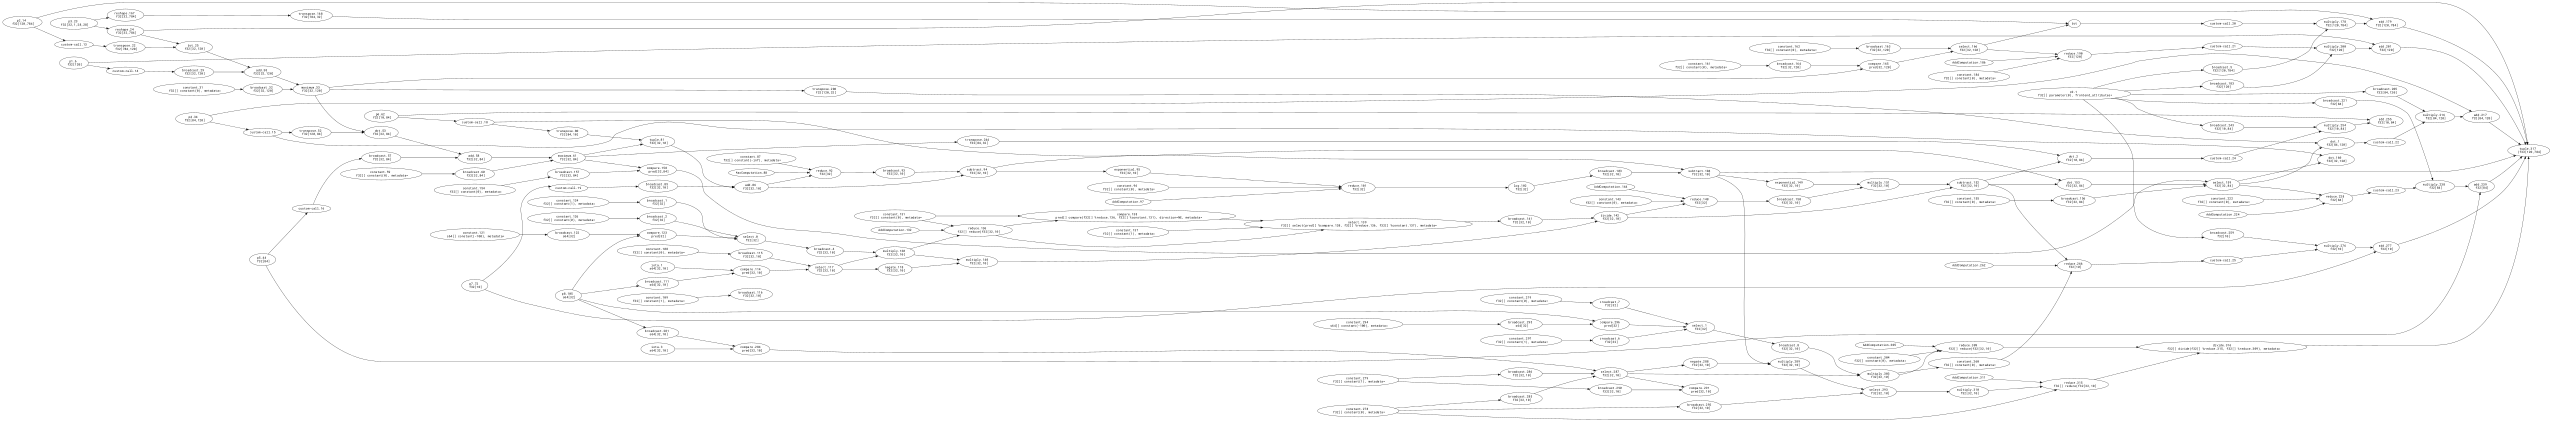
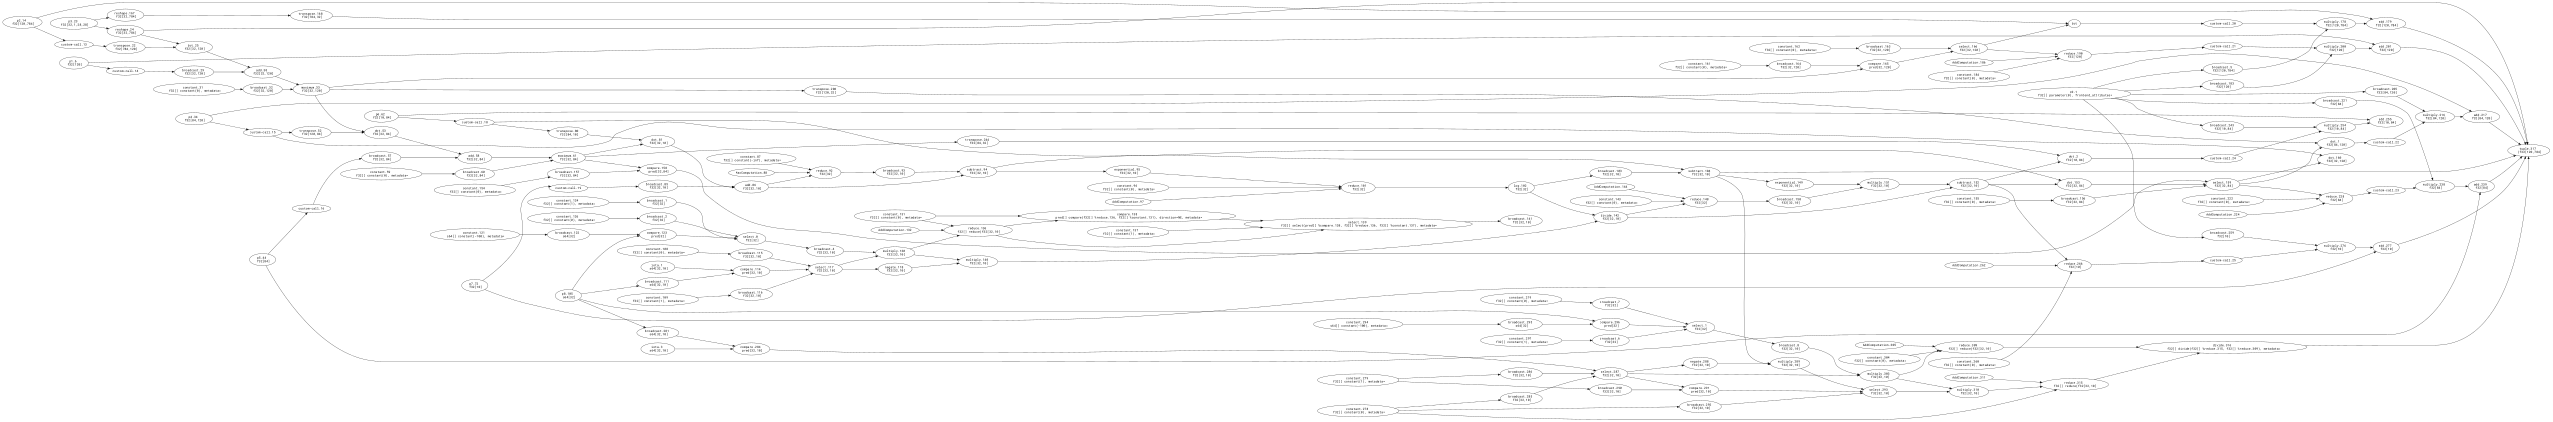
  digraph {
    fontname="Roboto Mono"
    rankdir=LR
    node [fontname="Roboto Mono"]
    edge [fontname="Roboto Mono"]
    n1 [label="p2.14 \n f32[120,784]"]
    n2 [label="add.179 \n f32[120,784]"]
    "custom-call.13"
    n4 [label="tuple.317 \n (f32[120,784]"]
    n5 [label="transpose.22 \n f32[784,120]"]
    n6 [label="p3.23 \n f32[32,1,28,28]"]
    n7 [label="reshape.24 \n f32[32,784]"]
    n8 [label="reshape.167 \n f32[32,784]"]
    n9 [label="dot.25 \n f32[32,120]"]
    n10 [label="transpose.168 \n f32[784,32]"]
    n11 [label="add.30 \n f32[32,120]"]
    n12 [label="maximum.33 \n f32[32,120]"]
    n13 [label="p1.6 \n f32[120]"]
    n14 [label="add.201 \n f32[120]"]
    "custom-call.14"
    n16 [label="broadcast.29 \n f32[32,120]"]
    n17 [label="compare.165 \n pred[32,120]"]
    n18 [label="dot.53 \n f32[32,84]"]
    n19 [label="transpose.206 \n f32[120,32]"]
    n20 [label="constant.31 \n f32[] constant(0), metadata="]
    n21 [label="broadcast.32 \n f32[32,120]"]
    n22 [label="select.166 \n f32[32,120]"]
    n23 [label="add.58 \n f32[32,84]"]
    n24 [label="dot.1 \n f32[84,120]"]
    n25 [label="constant.161 \n f32[] constant(0), metadata="]
    n26 [label="broadcast.164 \n f32[32,120]"]
    n27 [label="reduce.190 \n f32[120]"]
    dot
    n29 [label="p4.34 \n f32[84,120]"]
    n30 [label="add.217 \n f32[84,120]"]
    "custom-call.15"
    n32 [label="transpose.52 \n f32[120,84]"]
    n33 [label="dot.160 \n f32[32,120]"]
    n34 [label="maximum.61 \n f32[32,84]"]
    n35 [label="p5.44 \n f32[84]"]
    n36 [label="add.239 \n f32[84]"]
    "custom-call.16"
    n38 [label="broadcast.57 \n f32[32,84]"]
    n39 [label="compare.158 \n pred[32,84]"]
-   n40 [label="tuple.81 \n f32[32,10]"]
+   n40 [label="dot.81 \n f32[32,10]"]
    n41 [label="transpose.244 \n f32[84,32]"]
    n42 [label="constant.59 \n f32[] constant(0), metadata="]
    n43 [label="broadcast.60 \n f32[32,84]"]
    n44 [label="select.159 \n f32[32,84]"]
    n45 [label="add.86 \n f32[32,10]"]
    n46 [label="dot.2 \n f32[10,84]"]
    n47 [label="constant.154 \n f32[] constant(0), metadata="]
    n48 [label="broadcast.157 \n f32[32,84]"]
    n49 [label="reduce.228 \n f32[84]"]
    n50 [label="p8.105 \n s64[32]"]
    n51 [label="broadcast.111 \n s64[32,10]"]
    n52 [label="compare.123 \n pred[32]"]
    n53 [label="broadcast.281 \n s64[32,10]"]
    n54 [label="compare.296 \n pred[32]"]
    n55 [label="compare.114 \n pred[32,10]"]
    n56 [label="select.0 \n f32[32]"]
    n57 [label="compare.284 \n pred[32,10]"]
    n58 [label="select.1 \n f32[32]"]
    n59 [label="select.117 \n f32[32,10]"]
    n60 [label="iota.1 \n s64[32,10]"]
    n61 [label="negate.118 \n f32[32,10]"]
    n62 [label="multiply.130 \n f32[32,10]"]
    n63 [label="constant.109 \n f32[] constant(1), metadata="]
    n64 [label="broadcast.116 \n f32[32,10]"]
    n65 [label="constant.108 \n f32[] constant(0), metadata="]
    n66 [label="broadcast.115 \n f32[32,10]"]
    n67 [label="multiply.140 \n f32[32,10]"]
    n68 [label="reduce.136 \n f32[] reduce(f32[32,10]"]
    n69 [label="divide.142 \n f32[32,10]"]
    n70 [label="constant.121 \n s64[] constant(-100), metadata="]
    n71 [label="broadcast.122 \n s64[32]"]
    n72 [label="broadcast.4 \n f32[32,10]"]
    n73 [label="constant.124 \n f32[] constant(1), metadata="]
    n74 [label="broadcast.1 \n f32[32]"]
    n75 [label="constant.126 \n f32[] constant(0), metadata="]
    n76 [label="broadcast.2 \n f32[32]"]
    n77 [label="compare.138 \n pred[] compare(f32[] %reduce.136, f32[] %constant.131), direction=NE, metadata="]
    n78 [label="select.139 \n f32[] select(pred[] %compare.138, f32[] %reduce.136, f32[] %constant.137), metadata="]
    n79 [label="reduce.148 \n f32[32]"]
    n80 [label="subtract.152 \n f32[32,10]"]
    n81 [label="constant.131 \n f32[] constant(0), metadata="]
    n82 [label="broadcast.141 \n f32[32,10]"]
    n83 [label="constant.137 \n f32[] constant(1), metadata="]
    n84 [label="broadcast.150 \n f32[32,10]"]
    n85 [label="dot.153 \n f32[32,84]"]
    n86 [label="reduce.266 \n f32[10]"]
    n87 [label="p6.62 \n f32[10,84]"]
    n88 [label="add.255 \n f32[10,84]"]
    "custom-call.18"
    n90 [label="transpose.80 \n f32[84,10]"]
    n91 [label="reduce.92 \n f32[32]"]
    n92 [label="subtract.94 \n f32[32,10]"]
    n93 [label="p7.72 \n f32[10]"]
    n94 [label="add.277 \n f32[10]"]
    "custom-call.19"
    n96 [label="broadcast.85 \n f32[32,10]"]
    n97 [label="broadcast.93 \n f32[32,10]"]
    n98 [label="exponential.95 \n f32[32,10]"]
    n99 [label="subtract.104 \n f32[32,10]"]
    n100 [label="constant.87 \n f32[] constant(-inf), metadata="]
    n101 [label="reduce.101 \n f32[32]"]
    n102 [label="exponential.149 \n f32[32,10]"]
    n103 [label="multiply.289 \n f32[32,10]"]
    n104 [label="log.102 \n f32[32]"]
    n105 [label="constant.96 \n f32[] constant(0), metadata="]
    n106 [label="broadcast.103 \n f32[32,10]"]
    n107 [label="multiply.151 \n f32[32,10]"]
    n108 [label="select.293 \n f32[32,10]"]
    n109 [label="constant.143 \n f32[] constant(0), metadata="]
    "custom-call.24"
    "custom-call.25"
    n112 [label="constant.155 \n f32[] constant(0), metadata="]
    n113 [label="broadcast.156 \n f32[32,84]"]
    "custom-call.22"
    "custom-call.23"
    n116 [label="constant.162 \n f32[] constant(0), metadata="]
    n117 [label="broadcast.163 \n f32[32,120]"]
    "custom-call.21"
    "custom-call.20"
    n120 [label="p0.1 \n f32[] parameter(0), frontend_attributes="]
    n121 [label="broadcast.5 \n f32[120,784]"]
    n122 [label="broadcast.183 \n f32[120]"]
    n123 [label="broadcast.205 \n f32[84,120]"]
    n124 [label="broadcast.221 \n f32[84]"]
    n125 [label="broadcast.243 \n f32[10,84]"]
    n126 [label="broadcast.259 \n f32[10]"]
    n127 [label="multiply.178 \n f32[120,784]"]
    n128 [label="multiply.200 \n f32[120]"]
    n129 [label="multiply.216 \n f32[84,120]"]
    n130 [label="multiply.238 \n f32[84]"]
    n131 [label="multiply.254 \n f32[10,84]"]
    n132 [label="multiply.276 \n f32[10]"]
    n133 [label="constant.184 \n f32[] constant(0), metadata="]
    n134 [label="constant.222 \n f32[] constant(0), metadata="]
    n135 [label="constant.260 \n f32[] constant(0), metadata="]
    n136 [label="select.287 \n f32[32,10]"]
    n137 [label="iota.3 \n s64[32,10]"]
    n138 [label="compare.291 \n pred[32,10]"]
    n139 [label="negate.288 \n f32[32,10]"]
    n140 [label="multiply.303 \n f32[32,10]"]
    n141 [label="constant.279 \n f32[] constant(1), metadata="]
    n142 [label="broadcast.286 \n f32[32,10]"]
    n143 [label="broadcast.290 \n f32[32,10]"]
    n144 [label="constant.278 \n f32[] constant(0), metadata="]
    n145 [label="broadcast.285 \n f32[32,10]"]
    n146 [label="broadcast.292 \n f32[32,10]"]
    n147 [label="reduce.315 \n f32[] reduce(f32[32,10]"]
    n148 [label="divide.316 \n f32[] divide(f32[] %reduce.315, f32[] %reduce.309), metadata="]
    n149 [label="multiply.310 \n f32[32,10]"]
    n150 [label="reduce.309 \n f32[] reduce(f32[32,10]"]
    n151 [label="constant.294 \n s64[] constant(-100), metadata="]
    n152 [label="broadcast.295 \n s64[32]"]
    n153 [label="broadcast.8 \n f32[32,10]"]
    n154 [label="constant.297 \n f32[] constant(1), metadata="]
    n155 [label="broadcast.6 \n f32[32]"]
    n156 [label="constant.219 \n f32[] constant(0), metadata="]
    n157 [label="broadcast.7 \n f32[32]"]
    n158 [label="constant.304 \n f32[] constant(0), metadata="]
    "AddComputation.132"
    "MaxComputation.88"
    "AddComputation.97"
    "AddComputation.144"
    "AddComputation.186"
    "AddComputation.224"
    "AddComputation.262"
    "AddComputation.311"
    "AddComputation.305"
    n1 -> n2
    n1 -> "custom-call.13"
    n2 -> n4
    "custom-call.13" -> n5
    n5 -> n9
    n6 -> n7
    n6 -> n8
    n7 -> n4
    n7 -> n9
    n8 -> n10
    n9 -> n11
    n10 -> dot
    n11 -> n12
    n12 -> n17
    n12 -> n18
    n12 -> n19
    n13 -> n14
    n13 -> "custom-call.14"
    n14 -> n4
    "custom-call.14" -> n16
    n16 -> n11
    n17 -> n22
    n18 -> n23
    n19 -> n24
    n20 -> n21
    n21 -> n12
    n22 -> n27
    n22 -> dot
    n23 -> n34
    n24 -> "custom-call.22"
    n25 -> n26
    n26 -> n17
    n27 -> "custom-call.21"
    dot -> "custom-call.20"
    n29 -> n30
    n29 -> "custom-call.15"
    n30 -> n4
    "custom-call.15" -> n32
    "custom-call.15" -> n33
    n32 -> n18
    n34 -> n39
    n34 -> n40
    n34 -> n41
    n35 -> n36
    n35 -> "custom-call.16"
    n36 -> n4
    "custom-call.16" -> n38
    n38 -> n23
    n39 -> n44
    n40 -> n45
    n41 -> n46
    n42 -> n43
    n43 -> n34
    n44 -> n24
    n44 -> n33
    n44 -> n49
    n45 -> n91
    n45 -> n92
    n46 -> "custom-call.24"
    n47 -> n48
    n48 -> n39
    n49 -> "custom-call.23"
    n50 -> n51
    n50 -> n52
    n50 -> n53
    n50 -> n54
    n51 -> n55
    n52 -> n56
    n53 -> n57
    n54 -> n58
    n55 -> n59
    n56 -> n72
    n57 -> n136
    n58 -> n153
    n59 -> n61
    n59 -> n62
    n60 -> n55
    n61 -> n67
    n62 -> n67
    n62 -> n68
    n63 -> n64
+   n64 -> n59
    n65 -> n66
    n66 -> n59
    n67 -> n69
    n68 -> n77
    n68 -> n78
    n69 -> n79
    n69 -> n80
    n70 -> n71
    n71 -> n52
    n72 -> n62
    n73 -> n74
    n74 -> n56
    n75 -> n76
    n76 -> n56
    n77 -> n78
    n78 -> n82
    n79 -> n84
    n80 -> n46
    n80 -> n85
    n80 -> n86
    n81 -> n68
    n81 -> n77
-   n82 -> n69
+   n104 -> n69
    n83 -> n78
    n84 -> n107
    n85 -> n44
    n86 -> "custom-call.25"
    n87 -> n88
    n87 -> "custom-call.18"
    "custom-call.18" -> n85
    "custom-call.18" -> n90
    n90 -> n40
    n91 -> n97
    n92 -> n98
    n92 -> n99
    n93 -> n94
    n93 -> "custom-call.19"
    n94 -> n4
    "custom-call.19" -> n96
    n96 -> n45
    n97 -> n92
    n98 -> n101
    n99 -> n4
    n99 -> n102
    n99 -> n103
    n100 -> n91
    n101 -> n104
    n102 -> n107
    n103 -> n108
    n104 -> n106
    n105 -> n101
    n106 -> n99
    n107 -> n80
    n108 -> n149
    n109 -> n79
    "custom-call.24" -> n131
    "custom-call.25" -> n132
    n112 -> n113
    n113 -> n44
    "custom-call.22" -> n129
    "custom-call.23" -> n130
    n116 -> n117
    n117 -> n22
    "custom-call.21" -> n128
    "custom-call.20" -> n127
    n120 -> n121
    n120 -> n122
    n120 -> n123
    n120 -> n124
    n120 -> n125
    n120 -> n126
    n121 -> n127
    n122 -> n128
    n123 -> n129
    n124 -> n130
    n125 -> n131
    n126 -> n132
    n127 -> n2
    n128 -> n14
    n129 -> n30
    n130 -> n36
    n131 -> n88
    n132 -> n94
    n133 -> n27
    n134 -> n49
    n135 -> n86
    n136 -> n138
    n136 -> n139
    n136 -> n140
    n137 -> n57
+   n138 -> n108
    n139 -> n103
-   n140 -> n135
+   n140 -> n149
    n140 -> n150
    n141 -> n142
    n141 -> n143
    n142 -> n136
    n143 -> n138
    n144 -> n145
    n144 -> n146
    n144 -> n147
    n145 -> n136
    n146 -> n108
    n147 -> n148
    n148 -> n4
    n149 -> n147
    n150 -> n148
    n151 -> n152
    n152 -> n54
    n153 -> n140
    n154 -> n155
    n155 -> n58
    n156 -> n157
    n157 -> n58
    n158 -> n150
    "AddComputation.132" -> n68
    "MaxComputation.88" -> n91
    "AddComputation.97" -> n101
    "AddComputation.144" -> n79
    "AddComputation.186" -> n27
    "AddComputation.224" -> n49
    "AddComputation.262" -> n86
    "AddComputation.311" -> n147
    "AddComputation.305" -> n150
  }
